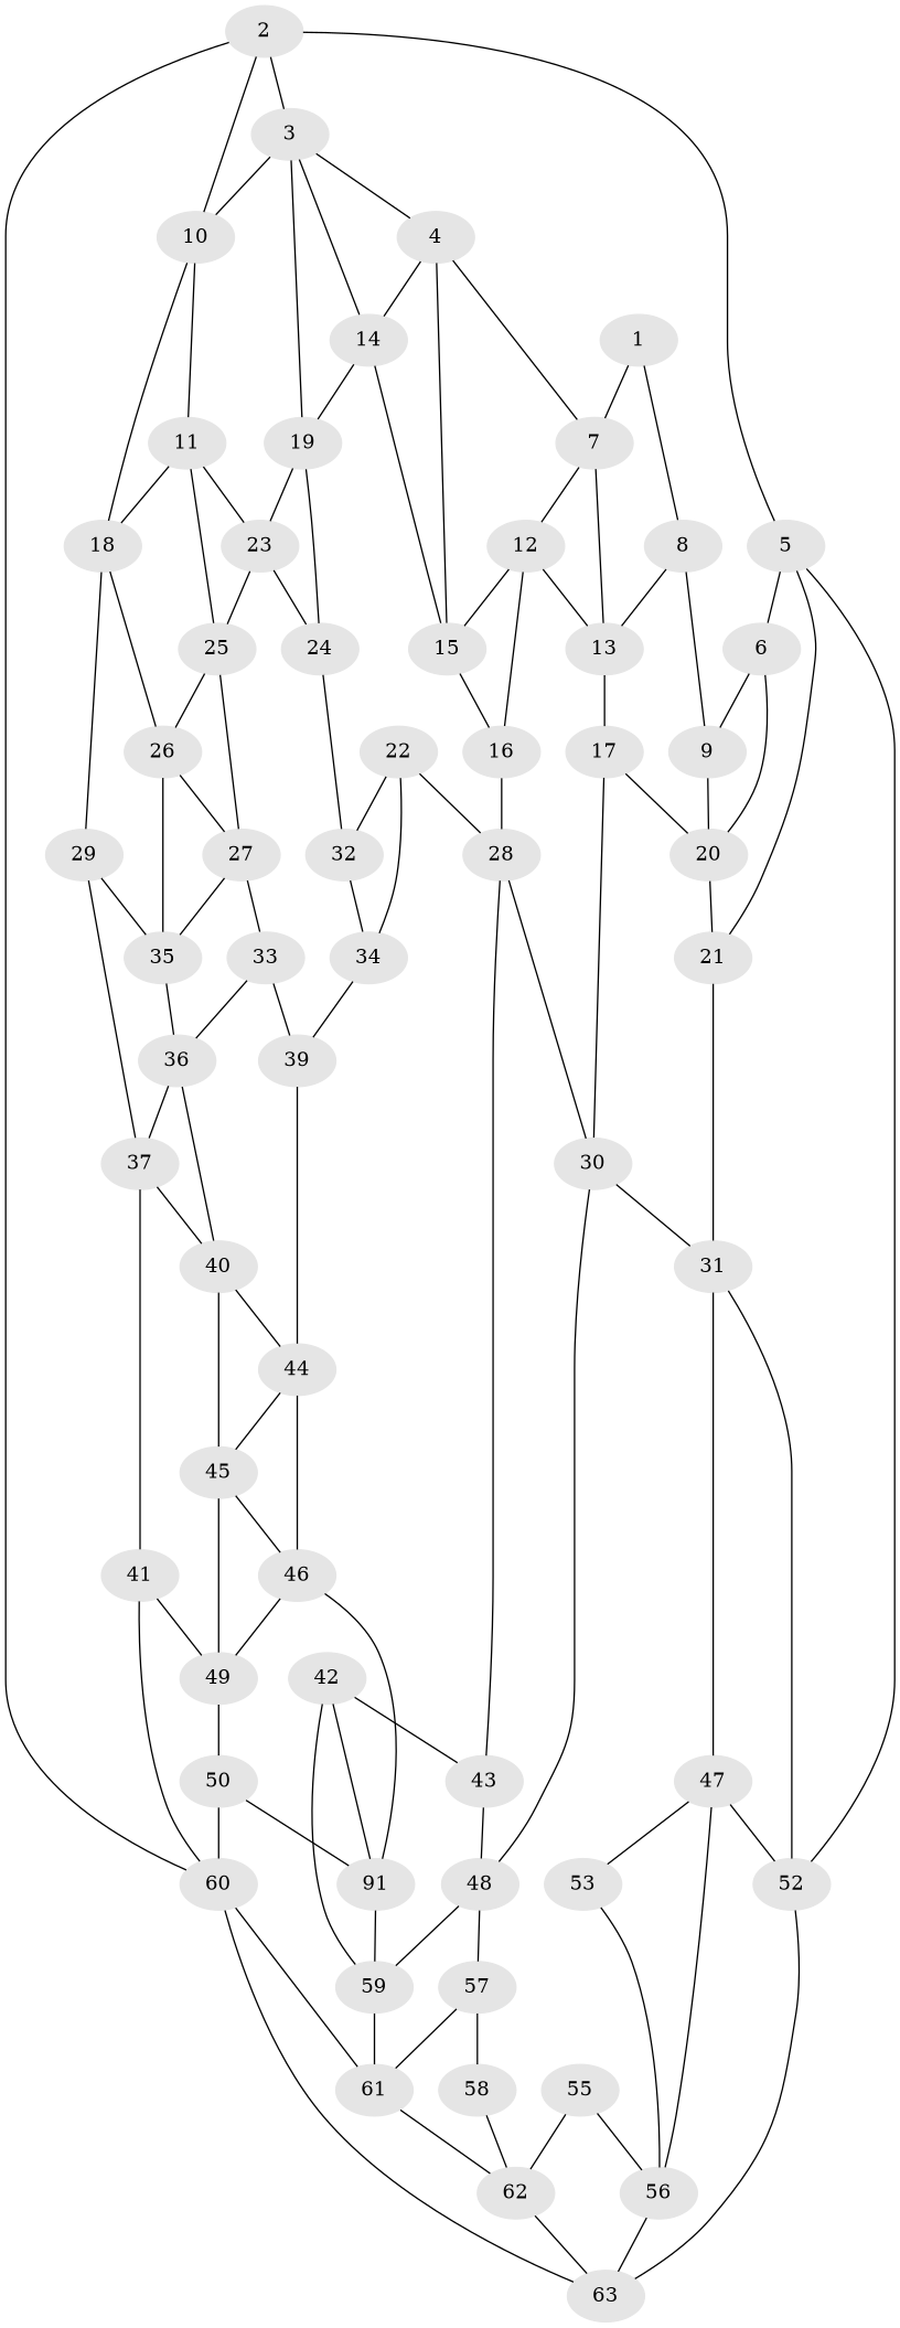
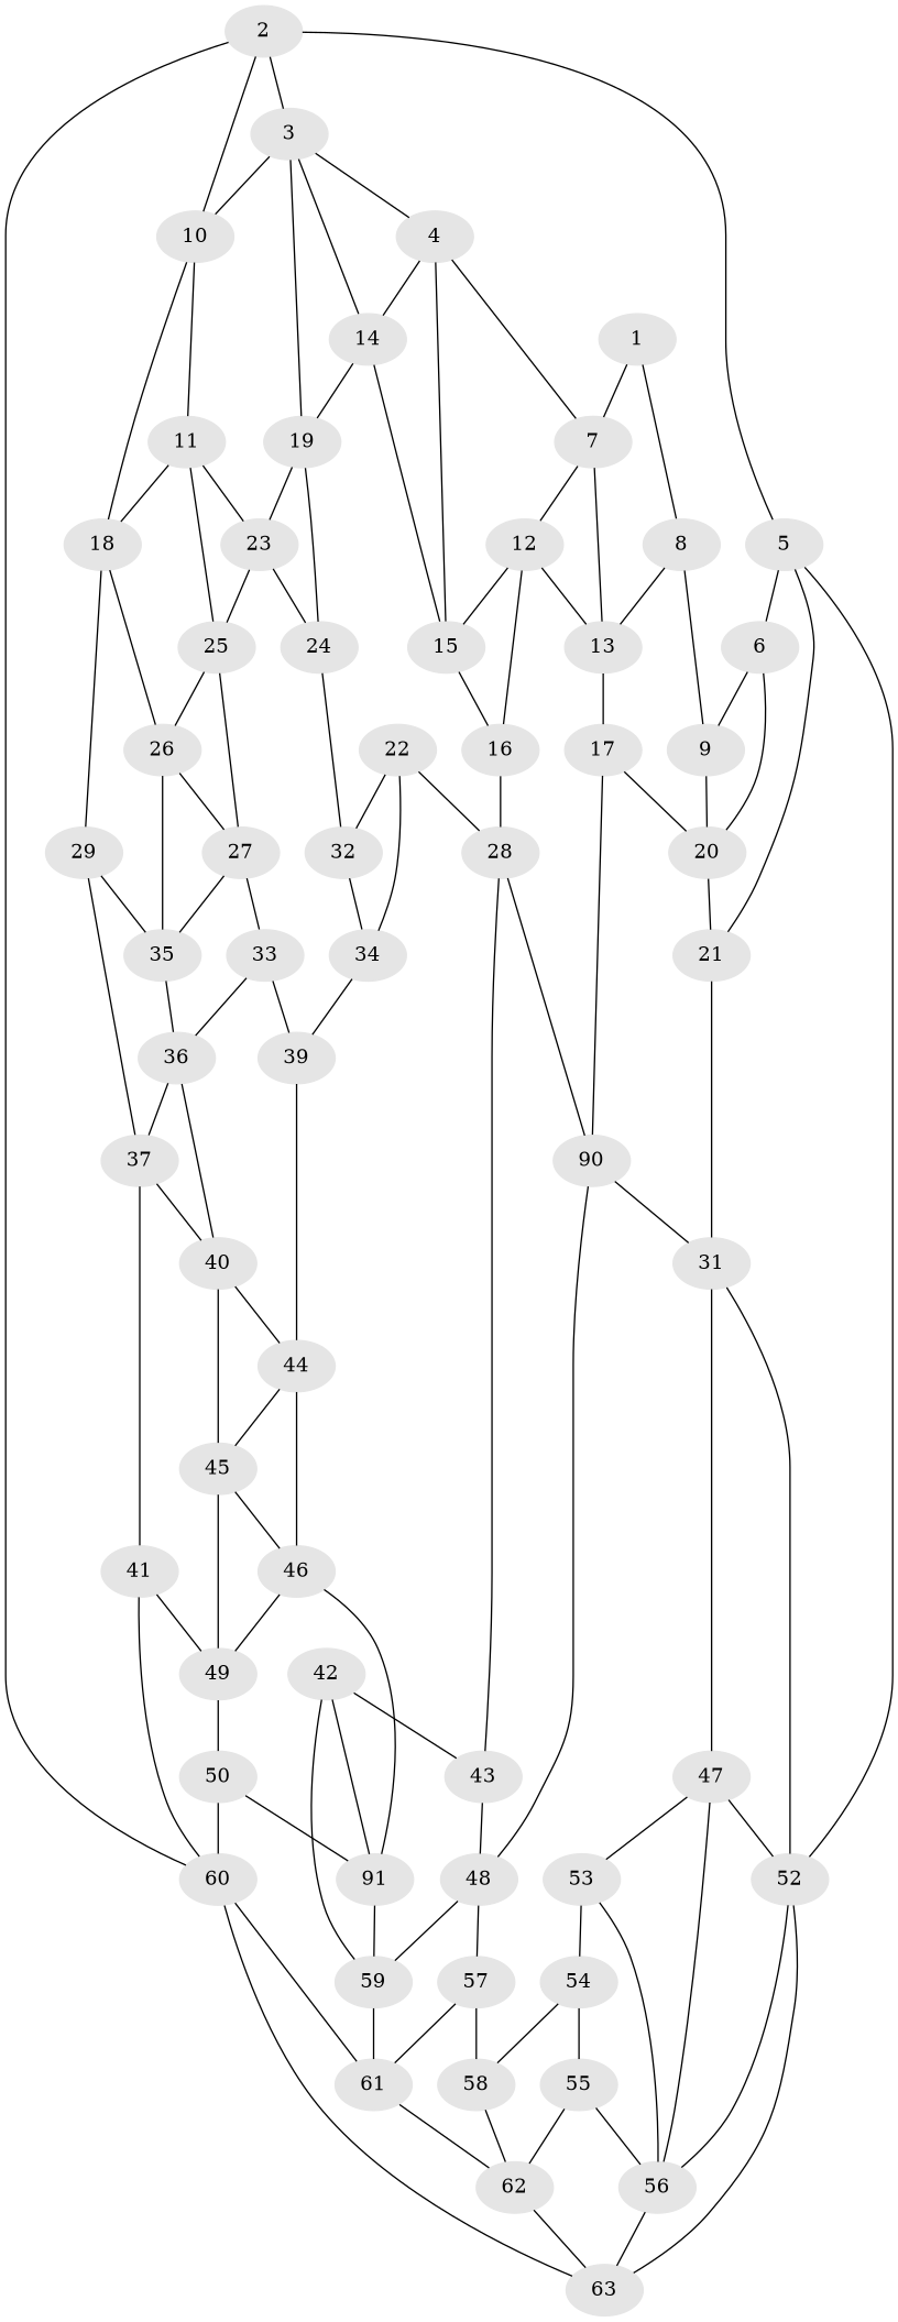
  graph {
    node [color=gray90 style=filled]
    edge [weight=1.0]
    1
    7
    8
    12
    13
    9
    2
    3
    5
    10
    60
    4
    14
    19
    6
    21
    52
    11
    18
    63
    61
    15
    23
    24
    16
    20
    31
    56
    17
    25
    26
    29
    27
    28
-   30
+   30 [label=90]
    43
    48
    35
    37
    32
    47
    22
    34
    39
    33
    36
    40
    41
    59
    57
    53
    44
    45
    49
    46
    50
    42
    n58 [label=91]
+   54
    58
    55
    62
    1 -- 7
    1 -- 8
    7 -- 12
    7 -- 13
    8 -- 13
    8 -- 9 [weight=2.0]
    12 -- 13
    12 -- 15
    12 -- 16
    13 -- 17
    9 -- 20
    2 -- 3
    2 -- 5
    2 -- 10
    2 -- 60
    3 -- 10
    3 -- 4
    3 -- 14
    3 -- 19
    5 -- 6 [weight=2.0]
    5 -- 21
    5 -- 52
    10 -- 11
    10 -- 18
    60 -- 63
    60 -- 61
    4 -- 7
    4 -- 14
    4 -- 15
    14 -- 19
    14 -- 15
    19 -- 23
    19 -- 24
    6 -- 9
    6 -- 20
    21 -- 31
    52 -- 63
+   52 -- 56
    11 -- 18
    11 -- 23
    11 -- 25
    18 -- 26
    18 -- 29
    61 -- 62
    15 -- 16
    23 -- 24
    23 -- 25
    24 -- 32 [weight=2.0]
    16 -- 28
    20 -- 21
    31 -- 52
    31 -- 47
    56 -- 63
    17 -- 20
    17 -- 30
    25 -- 26
    25 -- 27
    26 -- 27
    26 -- 35
    29 -- 35
    29 -- 37
    27 -- 35
    27 -- 33
    28 -- 30
    28 -- 43
    30 -- 31
    30 -- 48
    43 -- 48
    48 -- 59
    48 -- 57
    35 -- 36
    37 -- 40
    37 -- 41
    32 -- 34
    47 -- 52
    47 -- 56
    47 -- 53
    22 -- 28
    22 -- 32
    22 -- 34
    34 -- 39
    39 -- 44
    33 -- 39
    33 -- 36
    36 -- 37
    36 -- 40
    40 -- 44
    40 -- 45
    41 -- 60
    41 -- 49
    59 -- 61
    57 -- 61
    57 -- 58 [weight=2.0]
    53 -- 56
+   53 -- 54 [weight=2.0]
    44 -- 45
    44 -- 46
    45 -- 49
    45 -- 46
    49 -- 50
    46 -- 49
    46 -- n58
    50 -- 60
    50 -- n58
    42 -- 43
    42 -- 59
    42 -- n58
    n58 -- 59
+   54 -- 58
+   54 -- 55
    58 -- 62
    55 -- 56
    55 -- 62
    62 -- 63
  }
